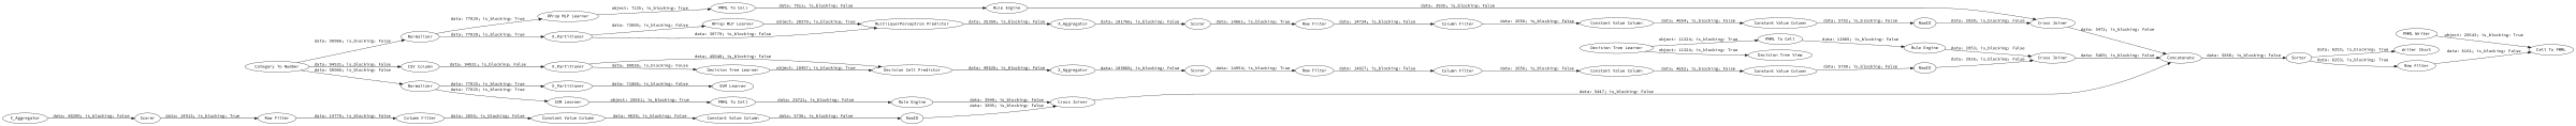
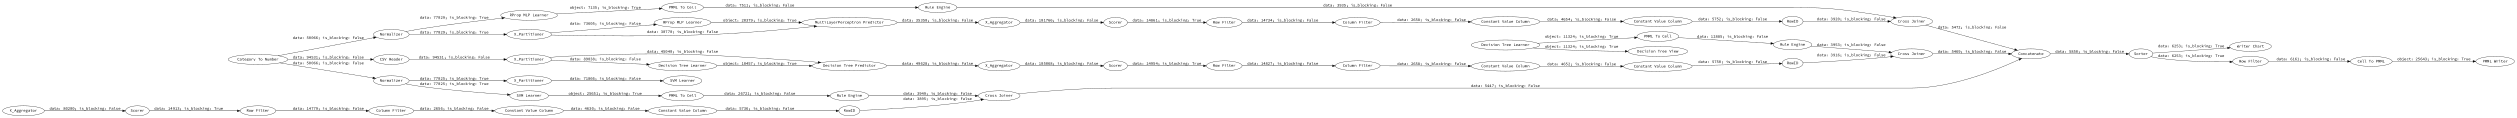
  digraph {
    fontname="Source Code Pro"
    rankdir=LR
    node [fontname="Source Code Pro"]
    edge [fontname="Source Code Pro"]
    n1 [label=RowID]
    n2 [label="Cross Joiner"]
    n3 [label=Concatenate]
    n4 [label="RProp MLP Learner"]
    n5 [label="MultiLayerPerceptron Predictor"]
    n6 [label=X_Aggregator]
    n7 [label="Writer Chart"]
    n8 [label=Sorter]
    n9 [label="Row Filter"]
    n10 [label="Cell To PMML"]
    n11 [label="PMML Writer"]
    n12 [label=X_Partitioner]
    n13 [label="SVM Learner"]
    n14 [label="Decision Tree View"]
    n15 [label="Constant Value Column"]
    n16 [label="Constant Value Column"]
    n17 [label=RowID]
    n18 [label="Row Filter"]
    n19 [label="Column Filter"]
    n20 [label="PMML To Cell"]
    n21 [label="Rule Engine"]
    n22 [label="Cross Joiner"]
    n23 [label="Column Filter"]
    n24 [label="Constant Value Column"]
    n25 [label="Constant Value Column"]
    n26 [label=Scorer]
-   n27 [label="Decision Cell Predictor"]
+   n27 [label="Decision Tree Predictor"]
    n28 [label=X_Aggregator]
    n29 [label=Scorer]
    n30 [label=RowID]
    n31 [label="Row Filter"]
    n32 [label=X_Partitioner]
    n33 [label="Decision Tree Learner"]
    n34 [label="Cross Joiner"]
    n35 [label="Category To Number"]
    n36 [label=Normalizer]
    n37 [label=Normalizer]
-   n38 [label="CSV Column"]
+   n38 [label="CSV Reader"]
    n39 [label="RProp MLP Learner"]
    n40 [label=X_Partitioner]
    n41 [label="SVM Learner"]
    n42 [label="PMML To Cell"]
    n43 [label="Rule Engine"]
    n44 [label="Constant Value Column"]
    n45 [label="Constant Value Column"]
    n46 [label="PMML To Cell"]
    n47 [label="Rule Engine"]
    n48 [label="Row Filter"]
    n49 [label="Column Filter"]
    n50 [label="Decision Tree Learner"]
    n51 [label=X_Aggregator]
    n52 [label=Scorer]
    n1 -> n2 [label="data: 3916; is_blocking: False"]
    n2 -> n3 [label="data: 5469; is_blocking: False"]
    n3 -> n8 [label="data: 5850; is_blocking: False"]
    n4 -> n5 [label="object: 20379; is_blocking: True"]
    n5 -> n6 [label="data: 35350; is_blocking: False"]
    n6 -> n26 [label="data: 101766; is_blocking: False"]
    n8 -> n7 [label="data: 6253; is_blocking: True"]
    n8 -> n9 [label="data: 6253; is_blocking: True"]
    n9 -> n10 [label="data: 6161; is_blocking: False"]
-   n11 -> n10 [label="object: 25643; is_blocking: True"]
+   n10 -> n11 [label="object: 25643; is_blocking: True"]
    n12 -> n13 [label="data: 71866; is_blocking: False"]
    n15 -> n16 [label="data: 4654; is_blocking: False"]
    n16 -> n17 [label="data: 5752; is_blocking: False"]
    n17 -> n34 [label="data: 3920; is_blocking: False"]
    n18 -> n19 [label="data: 14734; is_blocking: False"]
    n19 -> n15 [label="data: 2658; is_blocking: False"]
    n20 -> n21 [label="data: 26721; is_blocking: False"]
    n21 -> n22 [label="data: 3949; is_blocking: False"]
    n22 -> n3 [label="data: 5447; is_blocking: False"]
    n23 -> n24 [label="data: 2658; is_blocking: False"]
    n24 -> n25 [label="data: 4652; is_blocking: False"]
    n25 -> n1 [label="data: 5750; is_blocking: False"]
    n26 -> n18 [label="data: 14861; is_blocking: True"]
    n27 -> n28 [label="data: 49628; is_blocking: False"]
    n28 -> n29 [label="data: 105068; is_blocking: False"]
    n29 -> n31 [label="data: 14954; is_blocking: True"]
    n30 -> n22 [label="data: 3895; is_blocking: False"]
    n31 -> n23 [label="data: 14827; is_blocking: False"]
    n32 -> n27 [label="data: 45040; is_blocking: False"]
    n32 -> n33 [label="data: 89038; is_blocking: False"]
    n33 -> n27 [label="object: 10457; is_blocking: True"]
    n34 -> n3 [label="data: 5472; is_blocking: False"]
    n35 -> n36 [label="data: 50066; is_blocking: False"]
    n35 -> n37 [label="data: 50066; is_blocking: False"]
    n35 -> n38 [label="data: 94531; is_blocking: False"]
    n36 -> n39 [label="data: 77029; is_blocking: True"]
    n36 -> n40 [label="data: 77029; is_blocking: True"]
    n37 -> n12 [label="data: 77025; is_blocking: True"]
    n37 -> n41 [label="data: 77025; is_blocking: True"]
    n38 -> n32 [label="data: 94531; is_blocking: False"]
    n39 -> n42 [label="object: 7135; is_blocking: True"]
    n40 -> n4 [label="data: 73605; is_blocking: False"]
    n40 -> n5 [label="data: 30770; is_blocking: False"]
    n41 -> n20 [label="object: 25651; is_blocking: True"]
    n42 -> n43 [label="data: 7511; is_blocking: False"]
    n43 -> n34 [label="data: 3935; is_blocking: False"]
    n44 -> n45 [label="data: 4630; is_blocking: False"]
    n45 -> n30 [label="data: 5736; is_blocking: False"]
    n46 -> n47 [label="data: 12885; is_blocking: False"]
    n47 -> n2 [label="data: 3953; is_blocking: False"]
    n48 -> n49 [label="data: 14779; is_blocking: False"]
    n49 -> n44 [label="data: 2656; is_blocking: False"]
    n50 -> n14 [label="object: 11324; is_blocking: True"]
    n50 -> n46 [label="object: 11324; is_blocking: True"]
    n51 -> n52 [label="data: 80200; is_blocking: False"]
    n52 -> n48 [label="data: 14913; is_blocking: True"]
  }
